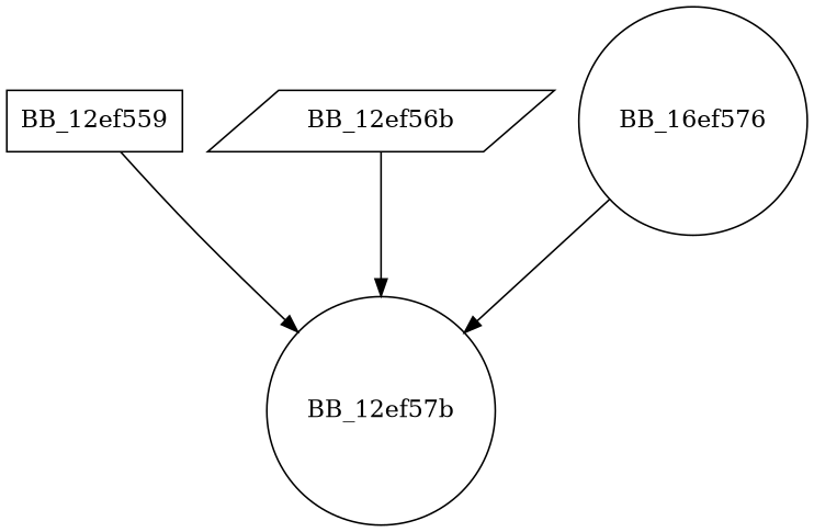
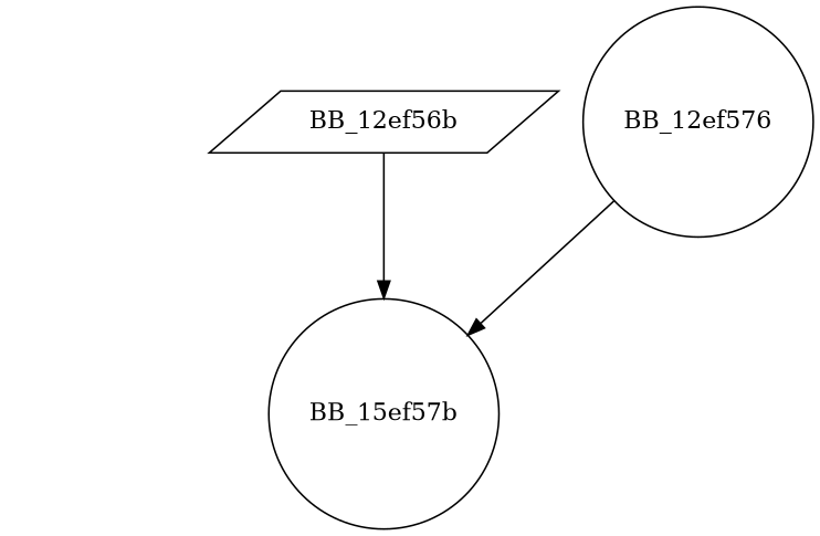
  digraph {
    node [shape=circle]
-   BB_12ef559 [shape=box]
-   BB_12ef57b
+   BB_12ef57b [label=BB_15ef57b]
    BB_12ef56b [shape=parallelogram]
-   BB_12ef576 [label=BB_16ef576]
-   BB_12ef559 -> BB_12ef57b
+   BB_12ef576
    BB_12ef56b -> BB_12ef57b
    BB_12ef576 -> BB_12ef57b
  }
